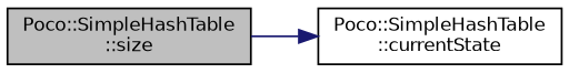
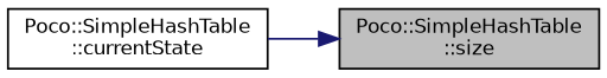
  digraph {
    rankdir=RL
    node [color=black fontname=Helvetica fontsize=10 shape=record style=filled]
    n1 [fillcolor=grey75 fontcolor=black height=0.2 label="Poco::SimpleHashTable\l::size" width=0.4]
    n2 [fillcolor=white height=0.2 label="Poco::SimpleHashTable\l::currentState" width=0.4]
-   n2 -> n1 [color=midnightblue dir=back fontname=Helvetica fontsize=10 labelfontname=Helvetica labelfontsize=10 style=solid]
+   n1 -> n2 [color=midnightblue dir=back fontname=Helvetica fontsize=10 labelfontname=Helvetica labelfontsize=10 style=solid]
  }
